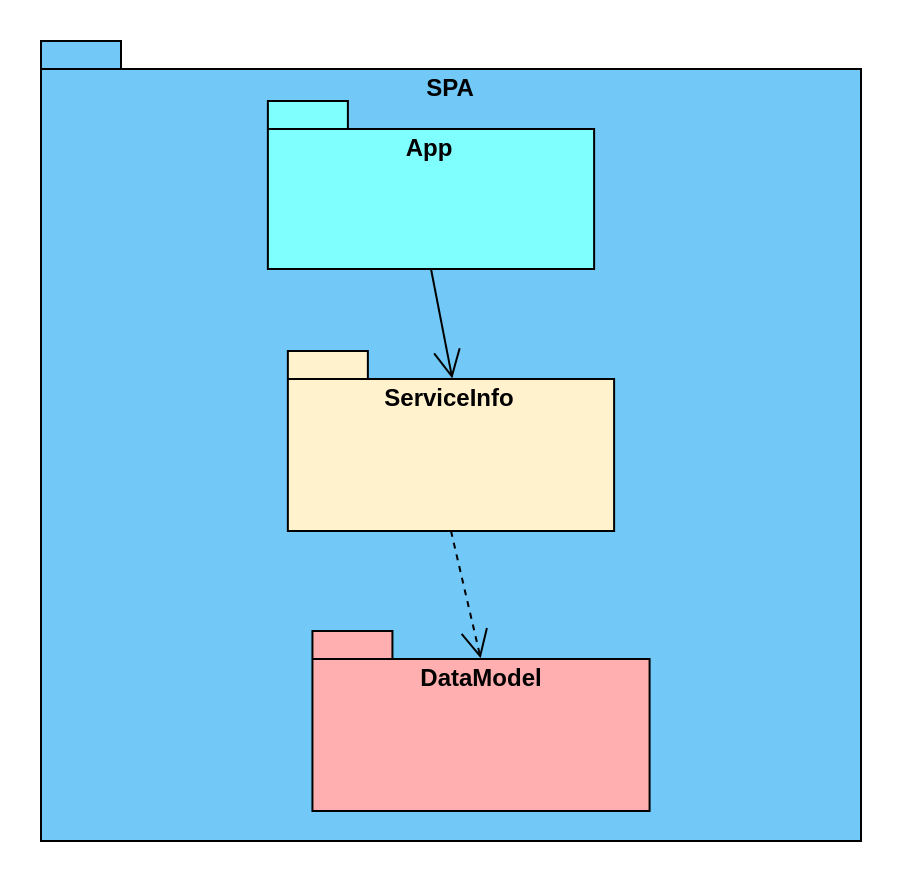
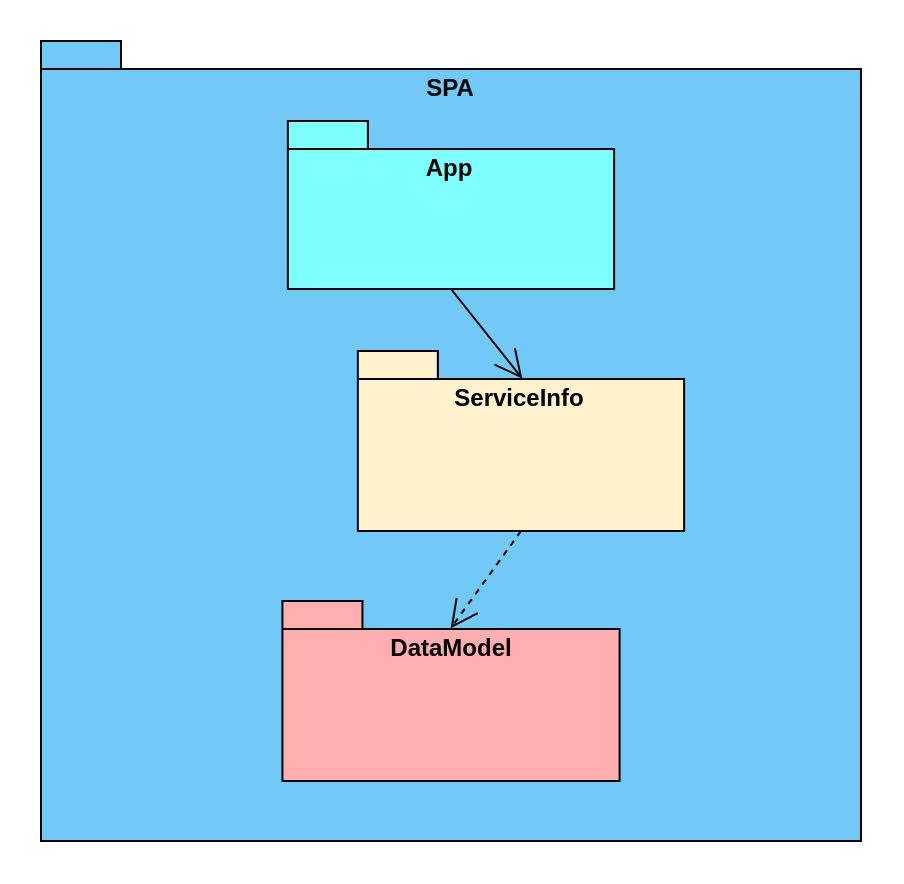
  <mxCell id="0" />
  <mxCell id="1" parent="0" />
  <mxCell id="2" value="SPA" style="shape=folder;fontStyle=1;spacingTop=10;tabWidth=40;tabHeight=14;tabPosition=left;html=1;whiteSpace=wrap;verticalAlign=top;fillColor=#72C9F7;" parent="1" vertex="1"><mxGeometry x="20" y="20" width="410" height="400" as="geometry" /></mxCell>
- <mxCell id="3" value="App" style="shape=folder;fontStyle=1;spacingTop=10;tabWidth=40;tabHeight=14;tabPosition=left;html=1;whiteSpace=wrap;verticalAlign=top;fillColor=#80ffff;" parent="1" vertex="1"><mxGeometry x="133.44" y="50" width="163.12" height="84" as="geometry" /></mxCell>
- <mxCell id="4" value="DataModel" style="shape=folder;fontStyle=1;spacingTop=10;tabWidth=40;tabHeight=14;tabPosition=left;html=1;whiteSpace=wrap;verticalAlign=top;fillColor=#ffafaf;" parent="1" vertex="1"><mxGeometry x="155.72" y="315" width="168.57" height="90" as="geometry" /></mxCell>
- <mxCell id="5" value="ServiceInfo" style="shape=folder;fontStyle=1;spacingTop=10;tabWidth=40;tabHeight=14;tabPosition=left;html=1;whiteSpace=wrap;verticalAlign=top;fillColor=#fff2cc;strokeColor=#000000;" parent="1" vertex="1"><mxGeometry x="143.43" y="175" width="163.13" height="90" as="geometry" /></mxCell>
+ <mxCell id="3" value="App" style="shape=folder;fontStyle=1;spacingTop=10;tabWidth=40;tabHeight=14;tabPosition=left;html=1;whiteSpace=wrap;verticalAlign=top;fillColor=#80ffff;" parent="1" vertex="1"><mxGeometry x="143.44" y="60" width="163.12" height="84" as="geometry" /></mxCell>
+ <mxCell id="4" value="DataModel" style="shape=folder;fontStyle=1;spacingTop=10;tabWidth=40;tabHeight=14;tabPosition=left;html=1;whiteSpace=wrap;verticalAlign=top;fillColor=#ffafaf;" parent="1" vertex="1"><mxGeometry x="140.72" y="300" width="168.57" height="90" as="geometry" /></mxCell>
+ <mxCell id="5" value="ServiceInfo" style="shape=folder;fontStyle=1;spacingTop=10;tabWidth=40;tabHeight=14;tabPosition=left;html=1;whiteSpace=wrap;verticalAlign=top;fillColor=#fff2cc;strokeColor=#000000;" parent="1" vertex="1"><mxGeometry x="178.43" y="175" width="163.13" height="90" as="geometry" /></mxCell>
  <mxCell id="6" value="" style="endArrow=open;endSize=12;dashed=0;html=1;rounded=0;exitX=0.5;exitY=1;exitDx=0;exitDy=0;exitPerimeter=0;entryX=0.504;entryY=0.153;entryDx=0;entryDy=0;entryPerimeter=0;" parent="1" source="3" target="5" edge="1"><mxGeometry x="0.004" width="160" relative="1" as="geometry"><mxPoint x="235" y="154" as="sourcePoint" /><mxPoint x="145" y="204" as="targetPoint" /><mxPoint as="offset" /></mxGeometry></mxCell>
  <mxCell id="7" value="" style="endArrow=open;endSize=12;dashed=1;html=1;rounded=0;exitX=0.5;exitY=1;exitDx=0;exitDy=0;exitPerimeter=0;entryX=0.499;entryY=0.152;entryDx=0;entryDy=0;entryPerimeter=0;" parent="1" source="5" target="4" edge="1"><mxGeometry x="0.004" width="160" relative="1" as="geometry"><mxPoint x="145" y="280" as="sourcePoint" /><mxPoint x="236" y="319" as="targetPoint" /><mxPoint as="offset" /></mxGeometry></mxCell>
